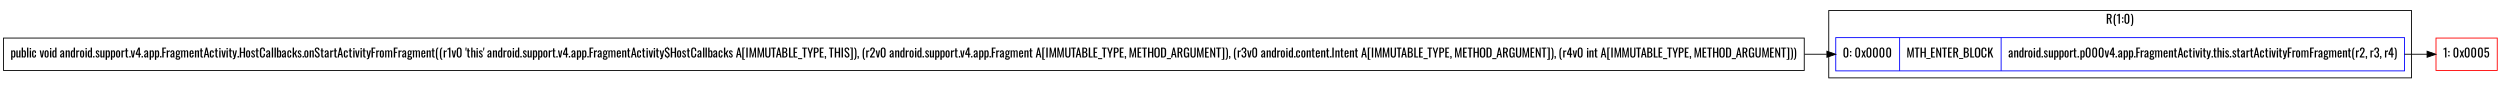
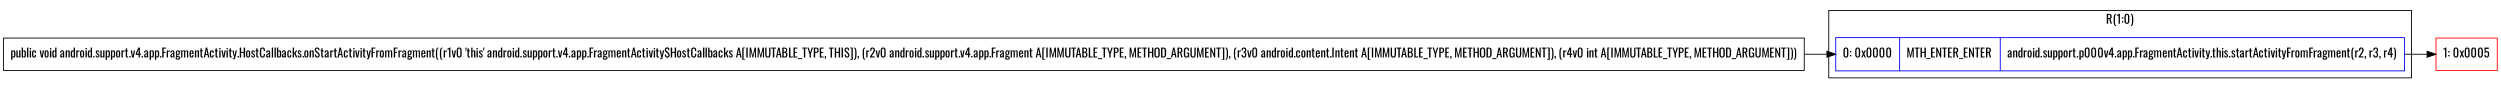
  digraph {
    rankdir=LR
    fontname=Oswald
    node [shape=record fontname=Oswald]
    edge [fontname=Oswald]
-   n1 [color=blue label="{0\:\ 0x0000|MTH_ENTER_BLOCK\l|android.support.p000v4.app.FragmentActivity.this.startActivityFromFragment(r2, r3, r4)\l}"]
+   n1 [color=blue label="{0\:\ 0x0000|MTH_ENTER_ENTER\l|android.support.p000v4.app.FragmentActivity.this.startActivityFromFragment(r2, r3, r4)\l}"]
    n2 [color=red label="{1\:\ 0x0005}"]
    n3 [label="{public void android.support.v4.app.FragmentActivity.HostCallbacks.onStartActivityFromFragment((r1v0 'this' android.support.v4.app.FragmentActivity$HostCallbacks A[IMMUTABLE_TYPE, THIS]), (r2v0 android.support.v4.app.Fragment A[IMMUTABLE_TYPE, METHOD_ARGUMENT]), (r3v0 android.content.Intent A[IMMUTABLE_TYPE, METHOD_ARGUMENT]), (r4v0 int A[IMMUTABLE_TYPE, METHOD_ARGUMENT])) }"]
    subgraph cluster_1 {
      label="R(1:0)"
      n1
    }
    n1 -> n2
    n3 -> n1
  }
